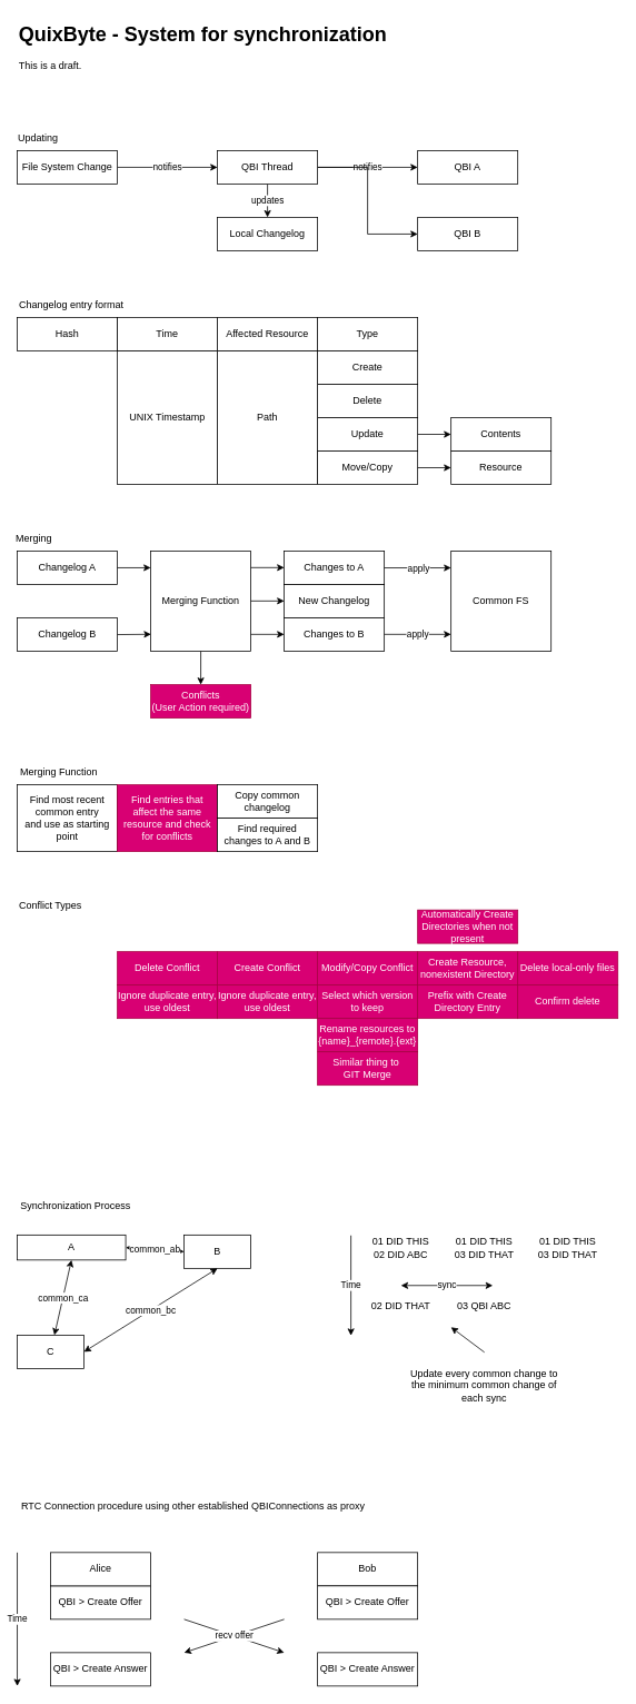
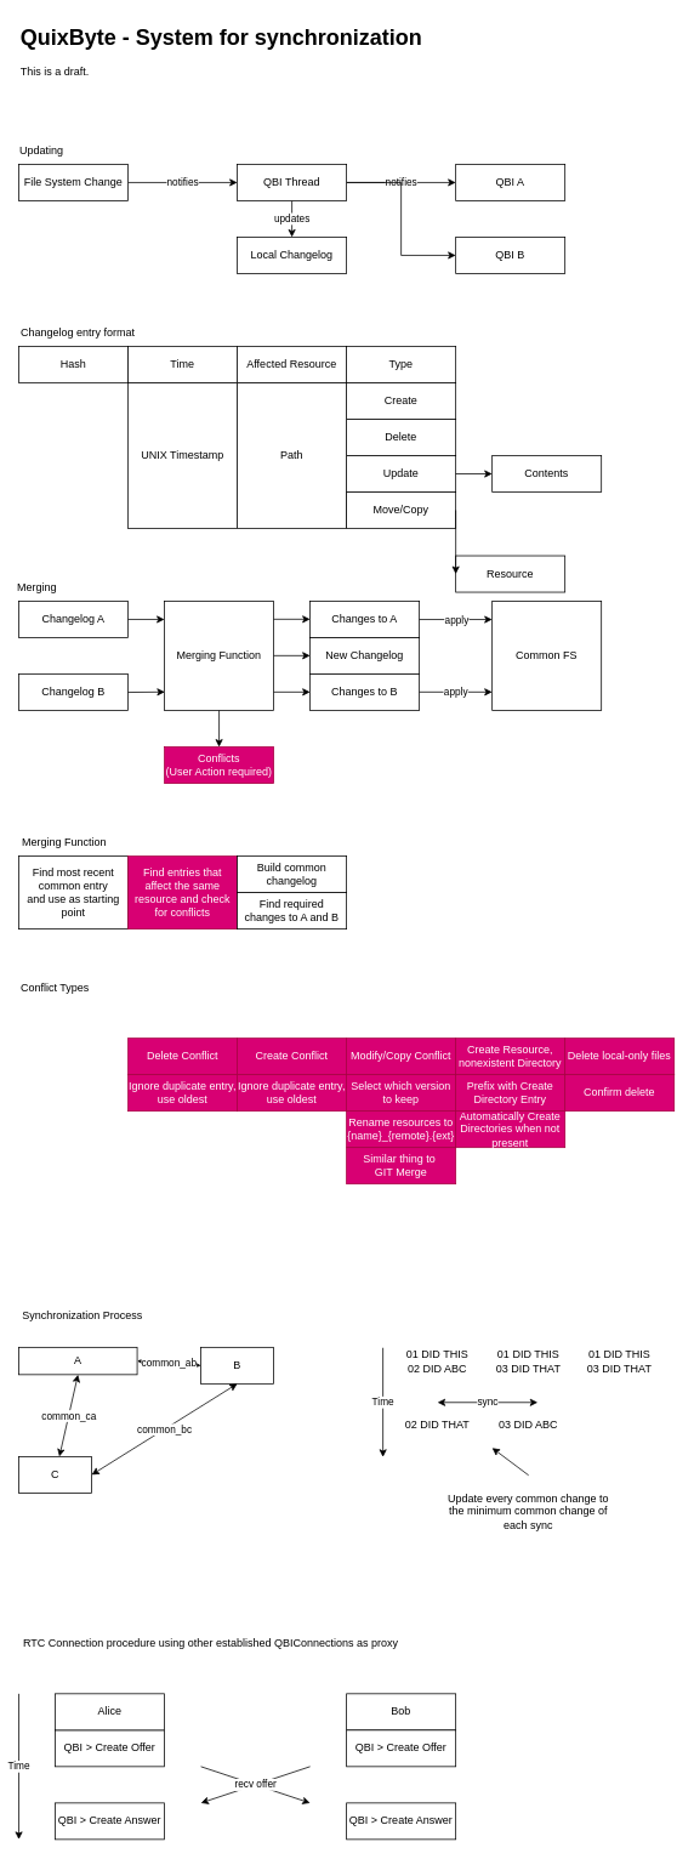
  <mxCell id="0" />
  <mxCell id="1" parent="0" />
  <mxCell id="2" value="&lt;h1 style=&quot;margin-top: 0px;&quot;&gt;QuixByte - System for synchronization&lt;/h1&gt;&lt;p&gt;This is a draft.&lt;/p&gt;" style="text;html=1;whiteSpace=wrap;overflow=hidden;rounded=0;" parent="1" vertex="1"><mxGeometry x="20" y="20" width="460" height="80" as="geometry" /></mxCell>
  <mxCell id="3" value="notifies" style="edgeStyle=orthogonalEdgeStyle;rounded=0;orthogonalLoop=1;jettySize=auto;html=1;exitX=1;exitY=0.5;exitDx=0;exitDy=0;entryX=0;entryY=0.5;entryDx=0;entryDy=0;" parent="1" source="4" target="8" edge="1"><mxGeometry relative="1" as="geometry" /></mxCell>
  <mxCell id="4" value="File System Change" style="rounded=0;whiteSpace=wrap;html=1;" parent="1" vertex="1"><mxGeometry x="20" y="180" width="120" height="40" as="geometry" /></mxCell>
  <mxCell id="5" value="updates" style="edgeStyle=orthogonalEdgeStyle;rounded=0;orthogonalLoop=1;jettySize=auto;html=1;exitX=0.5;exitY=1;exitDx=0;exitDy=0;entryX=0.5;entryY=0;entryDx=0;entryDy=0;" parent="1" source="8" target="9" edge="1"><mxGeometry relative="1" as="geometry" /></mxCell>
  <mxCell id="6" value="notifies" style="edgeStyle=orthogonalEdgeStyle;rounded=0;orthogonalLoop=1;jettySize=auto;html=1;exitX=1;exitY=0.5;exitDx=0;exitDy=0;entryX=0;entryY=0.5;entryDx=0;entryDy=0;" parent="1" source="8" target="10" edge="1"><mxGeometry relative="1" as="geometry" /></mxCell>
  <mxCell id="7" style="edgeStyle=orthogonalEdgeStyle;rounded=0;orthogonalLoop=1;jettySize=auto;html=1;entryX=0;entryY=0.5;entryDx=0;entryDy=0;" parent="1" source="8" target="11" edge="1"><mxGeometry relative="1" as="geometry" /></mxCell>
  <mxCell id="8" value="QBI Thread" style="rounded=0;whiteSpace=wrap;html=1;" parent="1" vertex="1"><mxGeometry x="260" y="180" width="120" height="40" as="geometry" /></mxCell>
  <mxCell id="9" value="Local Changelog" style="rounded=0;whiteSpace=wrap;html=1;" parent="1" vertex="1"><mxGeometry x="260" y="260" width="120" height="40" as="geometry" /></mxCell>
  <mxCell id="10" value="QBI A" style="rounded=0;whiteSpace=wrap;html=1;" parent="1" vertex="1"><mxGeometry x="500" y="180" width="120" height="40" as="geometry" /></mxCell>
  <mxCell id="11" value="QBI B" style="rounded=0;whiteSpace=wrap;html=1;" parent="1" vertex="1"><mxGeometry x="500" y="260" width="120" height="40" as="geometry" /></mxCell>
  <mxCell id="12" value="Changelog entry format" style="text;html=1;align=center;verticalAlign=middle;whiteSpace=wrap;rounded=0;" parent="1" vertex="1"><mxGeometry x="20" y="350" width="130" height="30" as="geometry" /></mxCell>
  <mxCell id="13" value="Updating" style="text;html=1;align=center;verticalAlign=middle;whiteSpace=wrap;rounded=0;" parent="1" vertex="1"><mxGeometry x="20" y="150" width="50" height="30" as="geometry" /></mxCell>
  <mxCell id="14" value="Hash" style="rounded=0;whiteSpace=wrap;html=1;" parent="1" vertex="1"><mxGeometry x="20" y="380" width="120" height="40" as="geometry" /></mxCell>
  <mxCell id="15" value="Type" style="rounded=0;whiteSpace=wrap;html=1;" parent="1" vertex="1"><mxGeometry x="380" y="380" width="120" height="40" as="geometry" /></mxCell>
  <mxCell id="16" value="Create" style="rounded=0;whiteSpace=wrap;html=1;" parent="1" vertex="1"><mxGeometry x="380" y="420" width="120" height="40" as="geometry" /></mxCell>
  <mxCell id="17" value="Delete" style="rounded=0;whiteSpace=wrap;html=1;" parent="1" vertex="1"><mxGeometry x="380" y="460" width="120" height="40" as="geometry" /></mxCell>
  <mxCell id="18" value="Update" style="rounded=0;whiteSpace=wrap;html=1;" parent="1" vertex="1"><mxGeometry x="380" y="500" width="120" height="40" as="geometry" /></mxCell>
  <mxCell id="19" value="Affected Resource" style="rounded=0;whiteSpace=wrap;html=1;" parent="1" vertex="1"><mxGeometry x="260" y="380" width="120" height="40" as="geometry" /></mxCell>
  <mxCell id="20" value="Path" style="rounded=0;whiteSpace=wrap;html=1;" parent="1" vertex="1"><mxGeometry x="260" y="420" width="120" height="160" as="geometry" /></mxCell>
  <mxCell id="21" value="Contents" style="rounded=0;whiteSpace=wrap;html=1;" parent="1" vertex="1"><mxGeometry x="540" y="500" width="120" height="40" as="geometry" /></mxCell>
  <mxCell id="22" value="" style="endArrow=classic;html=1;rounded=0;entryX=0;entryY=0.5;entryDx=0;entryDy=0;exitX=1;exitY=0.5;exitDx=0;exitDy=0;" parent="1" source="18" target="21" edge="1"><mxGeometry width="50" height="50" relative="1" as="geometry"><mxPoint x="500" y="525" as="sourcePoint" /><mxPoint x="550" y="475" as="targetPoint" /></mxGeometry></mxCell>
  <mxCell id="23" value="Move/Copy" style="rounded=0;whiteSpace=wrap;html=1;" parent="1" vertex="1"><mxGeometry x="380" y="540" width="120" height="40" as="geometry" /></mxCell>
- <mxCell id="24" value="Resource" style="rounded=0;whiteSpace=wrap;html=1;" parent="1" vertex="1"><mxGeometry x="540" y="540" width="120" height="40" as="geometry" /></mxCell>
+ <mxCell id="24" value="Resource" style="rounded=0;whiteSpace=wrap;html=1;" parent="1" vertex="1"><mxGeometry x="500" y="610" width="120" height="40" as="geometry" /></mxCell>
  <mxCell id="25" value="" style="endArrow=classic;html=1;rounded=0;entryX=0;entryY=0.5;entryDx=0;entryDy=0;exitX=1;exitY=0.5;exitDx=0;exitDy=0;" parent="1" source="23" target="24" edge="1"><mxGeometry width="50" height="50" relative="1" as="geometry"><mxPoint x="400" y="410" as="sourcePoint" /><mxPoint x="450" y="360" as="targetPoint" /></mxGeometry></mxCell>
  <mxCell id="26" value="Merging" style="text;html=1;align=center;verticalAlign=middle;whiteSpace=wrap;rounded=0;" parent="1" vertex="1"><mxGeometry x="20" y="630" width="40" height="30" as="geometry" /></mxCell>
  <mxCell id="27" value="Changelog A" style="rounded=0;whiteSpace=wrap;html=1;" parent="1" vertex="1"><mxGeometry x="20" y="660" width="120" height="40" as="geometry" /></mxCell>
  <mxCell id="28" value="Changelog B" style="rounded=0;whiteSpace=wrap;html=1;" parent="1" vertex="1"><mxGeometry x="20" y="740" width="120" height="40" as="geometry" /></mxCell>
  <mxCell id="29" value="Merging Function" style="rounded=0;whiteSpace=wrap;html=1;" parent="1" vertex="1"><mxGeometry x="180" y="660" width="120" height="120" as="geometry" /></mxCell>
  <mxCell id="30" value="Changes to A" style="rounded=0;whiteSpace=wrap;html=1;" parent="1" vertex="1"><mxGeometry x="340" y="660" width="120" height="40" as="geometry" /></mxCell>
  <mxCell id="31" value="Changes to B" style="rounded=0;whiteSpace=wrap;html=1;" parent="1" vertex="1"><mxGeometry x="340" y="740" width="120" height="40" as="geometry" /></mxCell>
  <mxCell id="32" value="Time" style="rounded=0;whiteSpace=wrap;html=1;" parent="1" vertex="1"><mxGeometry x="140" y="380" width="120" height="40" as="geometry" /></mxCell>
  <mxCell id="33" value="UNIX Timestamp" style="rounded=0;whiteSpace=wrap;html=1;" parent="1" vertex="1"><mxGeometry x="140" y="420" width="120" height="160" as="geometry" /></mxCell>
  <mxCell id="34" value="" style="endArrow=classic;html=1;rounded=0;exitX=1;exitY=0.5;exitDx=0;exitDy=0;entryX=0.003;entryY=0.83;entryDx=0;entryDy=0;entryPerimeter=0;" parent="1" source="28" target="29" edge="1"><mxGeometry width="50" height="50" relative="1" as="geometry"><mxPoint x="190" y="760" as="sourcePoint" /><mxPoint x="240" y="710" as="targetPoint" /></mxGeometry></mxCell>
  <mxCell id="35" value="" style="endArrow=classic;html=1;rounded=0;exitX=1;exitY=0.5;exitDx=0;exitDy=0;entryX=0.003;entryY=0.83;entryDx=0;entryDy=0;entryPerimeter=0;" parent="1" edge="1"><mxGeometry width="50" height="50" relative="1" as="geometry"><mxPoint x="140" y="679.9" as="sourcePoint" /><mxPoint x="180" y="679.9" as="targetPoint" /></mxGeometry></mxCell>
  <mxCell id="36" value="" style="endArrow=classic;html=1;rounded=0;exitX=1;exitY=0.5;exitDx=0;exitDy=0;entryX=0.003;entryY=0.83;entryDx=0;entryDy=0;entryPerimeter=0;" parent="1" edge="1"><mxGeometry width="50" height="50" relative="1" as="geometry"><mxPoint x="300" y="679.71" as="sourcePoint" /><mxPoint x="340" y="679.71" as="targetPoint" /></mxGeometry></mxCell>
  <mxCell id="37" value="" style="endArrow=classic;html=1;rounded=0;exitX=1;exitY=0.5;exitDx=0;exitDy=0;entryX=0.003;entryY=0.83;entryDx=0;entryDy=0;entryPerimeter=0;" parent="1" edge="1"><mxGeometry width="50" height="50" relative="1" as="geometry"><mxPoint x="300" y="719.71" as="sourcePoint" /><mxPoint x="340" y="719.71" as="targetPoint" /></mxGeometry></mxCell>
  <mxCell id="38" value="" style="endArrow=classic;html=1;rounded=0;exitX=1;exitY=0.5;exitDx=0;exitDy=0;entryX=0.003;entryY=0.83;entryDx=0;entryDy=0;entryPerimeter=0;" parent="1" edge="1"><mxGeometry width="50" height="50" relative="1" as="geometry"><mxPoint x="300" y="759.71" as="sourcePoint" /><mxPoint x="340" y="759.71" as="targetPoint" /></mxGeometry></mxCell>
  <mxCell id="39" value="Merging Function" style="text;html=1;align=center;verticalAlign=middle;whiteSpace=wrap;rounded=0;" parent="1" vertex="1"><mxGeometry x="20" y="910" width="100" height="30" as="geometry" /></mxCell>
  <mxCell id="40" value="Find most recent common entry&lt;div&gt;and use as starting point&lt;/div&gt;" style="rounded=0;whiteSpace=wrap;html=1;" parent="1" vertex="1"><mxGeometry x="20" y="940" width="120" height="80" as="geometry" /></mxCell>
  <mxCell id="41" value="New Changelog" style="rounded=0;whiteSpace=wrap;html=1;" parent="1" vertex="1"><mxGeometry x="340" y="700" width="120" height="40" as="geometry" /></mxCell>
  <mxCell id="42" value="Find entries that affect the same resource and check for conflicts" style="rounded=0;whiteSpace=wrap;html=1;fillColor=#d80073;fontColor=#ffffff;strokeColor=#A50040;" parent="1" vertex="1"><mxGeometry x="140" y="940" width="120" height="80" as="geometry" /></mxCell>
  <mxCell id="43" value="" style="endArrow=classic;html=1;rounded=0;exitX=0.5;exitY=1;exitDx=0;exitDy=0;" parent="1" source="29" target="44" edge="1"><mxGeometry width="50" height="50" relative="1" as="geometry"><mxPoint x="330" y="910" as="sourcePoint" /><mxPoint x="240" y="820" as="targetPoint" /></mxGeometry></mxCell>
  <mxCell id="44" value="Conflicts&lt;div&gt;(User Action required)&lt;/div&gt;" style="rounded=0;whiteSpace=wrap;html=1;fillColor=#d80073;fontColor=#ffffff;strokeColor=#A50040;" parent="1" vertex="1"><mxGeometry x="180" y="820" width="120" height="40" as="geometry" /></mxCell>
- <mxCell id="45" value="Copy common changelog" style="rounded=0;whiteSpace=wrap;html=1;" parent="1" vertex="1"><mxGeometry x="260" y="940" width="120" height="40" as="geometry" /></mxCell>
+ <mxCell id="45" value="Build common changelog" style="rounded=0;whiteSpace=wrap;html=1;" parent="1" vertex="1"><mxGeometry x="260" y="940" width="120" height="40" as="geometry" /></mxCell>
  <mxCell id="46" value="Find required changes to A and B" style="rounded=0;whiteSpace=wrap;html=1;" parent="1" vertex="1"><mxGeometry x="260" y="980" width="120" height="40" as="geometry" /></mxCell>
  <mxCell id="47" value="Common FS" style="rounded=0;whiteSpace=wrap;html=1;" parent="1" vertex="1"><mxGeometry x="540" y="660" width="120" height="120" as="geometry" /></mxCell>
  <mxCell id="48" value="" style="endArrow=classic;html=1;rounded=0;exitX=1;exitY=0.5;exitDx=0;exitDy=0;" parent="1" source="30" edge="1"><mxGeometry width="50" height="50" relative="1" as="geometry"><mxPoint x="480" y="680" as="sourcePoint" /><mxPoint x="540" y="680" as="targetPoint" /></mxGeometry></mxCell>
  <mxCell id="49" value="apply" style="edgeLabel;html=1;align=center;verticalAlign=middle;resizable=0;points=[];" parent="48" vertex="1" connectable="0"><mxGeometry x="0.097" y="1" relative="1" as="geometry"><mxPoint x="-4" y="1" as="offset" /></mxGeometry></mxCell>
  <mxCell id="50" value="apply" style="endArrow=classic;html=1;rounded=0;exitX=1;exitY=0.5;exitDx=0;exitDy=0;" parent="1" edge="1"><mxGeometry width="50" height="50" relative="1" as="geometry"><mxPoint x="460" y="759.67" as="sourcePoint" /><mxPoint x="540" y="759.67" as="targetPoint" /></mxGeometry></mxCell>
  <mxCell id="51" value="Conflict Types" style="text;html=1;align=center;verticalAlign=middle;whiteSpace=wrap;rounded=0;" parent="1" vertex="1"><mxGeometry x="20" y="1070" width="80" height="30" as="geometry" /></mxCell>
  <mxCell id="52" value="Modify/Copy Conflict" style="rounded=0;whiteSpace=wrap;html=1;fillColor=#d80073;fontColor=#ffffff;strokeColor=#A50040;" parent="1" vertex="1"><mxGeometry x="380" y="1140" width="120" height="40" as="geometry" /></mxCell>
  <mxCell id="53" value="Select which version to keep" style="rounded=0;whiteSpace=wrap;html=1;fillColor=#d80073;fontColor=#ffffff;strokeColor=#A50040;" parent="1" vertex="1"><mxGeometry x="380" y="1180" width="120" height="40" as="geometry" /></mxCell>
  <mxCell id="54" value="Rename resources to {name}_{remote}.{ext}" style="rounded=0;whiteSpace=wrap;html=1;fillColor=#d80073;fontColor=#ffffff;strokeColor=#A50040;" parent="1" vertex="1"><mxGeometry x="380" y="1220" width="120" height="40" as="geometry" /></mxCell>
  <mxCell id="55" value="Create Resource, nonexistent Directory" style="rounded=0;whiteSpace=wrap;html=1;fillColor=#d80073;fontColor=#ffffff;strokeColor=#A50040;" parent="1" vertex="1"><mxGeometry x="500" y="1140" width="120" height="40" as="geometry" /></mxCell>
  <mxCell id="56" value="Prefix with Create Directory Entry" style="rounded=0;whiteSpace=wrap;html=1;fillColor=#d80073;fontColor=#ffffff;strokeColor=#A50040;" parent="1" vertex="1"><mxGeometry x="500" y="1180" width="120" height="40" as="geometry" /></mxCell>
- <mxCell id="57" value="Automatically Create Directories when not present" style="rounded=0;whiteSpace=wrap;html=1;fillColor=#d80073;fontColor=#ffffff;strokeColor=#A50040;" parent="1" vertex="1"><mxGeometry x="500" y="1090" width="120" height="40" as="geometry" /></mxCell>
+ <mxCell id="57" value="Automatically Create Directories when not present" style="rounded=0;whiteSpace=wrap;html=1;fillColor=#d80073;fontColor=#ffffff;strokeColor=#A50040;" parent="1" vertex="1"><mxGeometry x="500" y="1220" width="120" height="40" as="geometry" /></mxCell>
  <mxCell id="58" value="Delete local-only files" style="rounded=0;whiteSpace=wrap;html=1;fillColor=#d80073;fontColor=#ffffff;strokeColor=#A50040;" parent="1" vertex="1"><mxGeometry x="620" y="1140" width="120" height="40" as="geometry" /></mxCell>
  <mxCell id="59" value="Confirm delete" style="rounded=0;whiteSpace=wrap;html=1;fillColor=#d80073;fontColor=#ffffff;strokeColor=#A50040;" parent="1" vertex="1"><mxGeometry x="620" y="1180" width="120" height="40" as="geometry" /></mxCell>
  <mxCell id="60" value="Create Conflict" style="rounded=0;whiteSpace=wrap;html=1;fillColor=#d80073;fontColor=#ffffff;strokeColor=#A50040;" parent="1" vertex="1"><mxGeometry x="260" y="1140" width="120" height="40" as="geometry" /></mxCell>
  <mxCell id="61" value="Ignore duplicate entry, use oldest" style="rounded=0;whiteSpace=wrap;html=1;fillColor=#d80073;fontColor=#ffffff;strokeColor=#A50040;" parent="1" vertex="1"><mxGeometry x="260" y="1180" width="120" height="40" as="geometry" /></mxCell>
  <mxCell id="62" value="Delete Conflict" style="rounded=0;whiteSpace=wrap;html=1;fillColor=#d80073;fontColor=#ffffff;strokeColor=#A50040;" parent="1" vertex="1"><mxGeometry x="140" y="1140" width="120" height="40" as="geometry" /></mxCell>
  <mxCell id="63" value="Ignore duplicate entry, use oldest" style="rounded=0;whiteSpace=wrap;html=1;fillColor=#d80073;fontColor=#ffffff;strokeColor=#A50040;" parent="1" vertex="1"><mxGeometry x="140" y="1180" width="120" height="40" as="geometry" /></mxCell>
  <mxCell id="64" value="Similar thing to&amp;nbsp;&lt;div&gt;GIT Merge&lt;/div&gt;" style="rounded=0;whiteSpace=wrap;html=1;fillColor=#d80073;fontColor=#ffffff;strokeColor=#A50040;" parent="1" vertex="1"><mxGeometry x="380" y="1260" width="120" height="40" as="geometry" /></mxCell>
  <mxCell id="65" value="A" style="rounded=0;whiteSpace=wrap;html=1;" vertex="1" parent="1"><mxGeometry x="20" y="1479.47" width="130" height="30" as="geometry" /></mxCell>
  <mxCell id="66" value="B" style="rounded=0;whiteSpace=wrap;html=1;" vertex="1" parent="1"><mxGeometry x="220" y="1479.47" width="80" height="40" as="geometry" /></mxCell>
  <mxCell id="67" value="common_ca" style="endArrow=classic;startArrow=classic;html=1;rounded=0;entryX=0.5;entryY=1;entryDx=0;entryDy=0;" edge="1" parent="1" source="79" target="65"><mxGeometry width="50" height="50" relative="1" as="geometry"><mxPoint x="40" y="1639.47" as="sourcePoint" /><mxPoint x="40" y="1519.47" as="targetPoint" /></mxGeometry></mxCell>
  <mxCell id="68" value="common_ab" style="endArrow=classic;startArrow=classic;html=1;rounded=0;entryX=0;entryY=0.5;entryDx=0;entryDy=0;exitX=1;exitY=0.5;exitDx=0;exitDy=0;" edge="1" parent="1" source="65" target="66"><mxGeometry width="50" height="50" relative="1" as="geometry"><mxPoint x="100" y="1479.26" as="sourcePoint" /><mxPoint x="260" y="1479.47" as="targetPoint" /></mxGeometry></mxCell>
  <mxCell id="69" value="common_bc" style="endArrow=classic;startArrow=classic;html=1;rounded=0;entryX=0.5;entryY=1;entryDx=0;entryDy=0;exitX=1;exitY=0.5;exitDx=0;exitDy=0;" edge="1" parent="1" source="79" target="66"><mxGeometry width="50" height="50" relative="1" as="geometry"><mxPoint x="100" y="1639.47" as="sourcePoint" /><mxPoint x="150" y="1589.47" as="targetPoint" /></mxGeometry></mxCell>
  <mxCell id="70" value="01 DID THIS&lt;div&gt;02 DID ABC&lt;/div&gt;" style="text;html=1;align=center;verticalAlign=middle;whiteSpace=wrap;rounded=0;" vertex="1" parent="1"><mxGeometry x="440" y="1480" width="80" height="30" as="geometry" /></mxCell>
  <mxCell id="71" value="01 DID THIS&lt;div&gt;03 DID THAT&lt;/div&gt;" style="text;html=1;align=center;verticalAlign=middle;whiteSpace=wrap;rounded=0;" vertex="1" parent="1"><mxGeometry x="540" y="1480" width="80" height="30" as="geometry" /></mxCell>
  <mxCell id="72" value="01 DID THIS&lt;div&gt;03 DID THAT&lt;/div&gt;" style="text;html=1;align=center;verticalAlign=middle;whiteSpace=wrap;rounded=0;" vertex="1" parent="1"><mxGeometry x="640" y="1480" width="80" height="30" as="geometry" /></mxCell>
  <mxCell id="73" value="Time" style="endArrow=classic;html=1;rounded=0;" edge="1" parent="1"><mxGeometry width="50" height="50" relative="1" as="geometry"><mxPoint x="420" y="1480" as="sourcePoint" /><mxPoint x="420" y="1600" as="targetPoint" /></mxGeometry></mxCell>
- <mxCell id="74" value="03 QBI ABC" style="text;html=1;align=center;verticalAlign=middle;whiteSpace=wrap;rounded=0;" vertex="1" parent="1"><mxGeometry x="540" y="1550" width="80" height="30" as="geometry" /></mxCell>
+ <mxCell id="74" value="03 DID ABC" style="text;html=1;align=center;verticalAlign=middle;whiteSpace=wrap;rounded=0;" vertex="1" parent="1"><mxGeometry x="540" y="1550" width="80" height="30" as="geometry" /></mxCell>
  <mxCell id="75" value="02 DID THAT" style="text;html=1;align=center;verticalAlign=middle;whiteSpace=wrap;rounded=0;" vertex="1" parent="1"><mxGeometry x="440" y="1550" width="80" height="30" as="geometry" /></mxCell>
  <mxCell id="76" value="sync" style="endArrow=classic;startArrow=classic;html=1;rounded=0;" edge="1" parent="1"><mxGeometry width="50" height="50" relative="1" as="geometry"><mxPoint x="480" y="1540" as="sourcePoint" /><mxPoint x="590" y="1540" as="targetPoint" /></mxGeometry></mxCell>
  <mxCell id="77" value="Update every common change to the minimum common change of each sync" style="text;html=1;align=center;verticalAlign=middle;whiteSpace=wrap;rounded=0;" vertex="1" parent="1"><mxGeometry x="490" y="1640" width="180" height="40" as="geometry" /></mxCell>
  <mxCell id="78" value="" style="endArrow=classic;startArrow=classic;html=1;rounded=0;" edge="1" parent="1" target="79"><mxGeometry width="50" height="50" relative="1" as="geometry"><mxPoint x="40" y="1639.47" as="sourcePoint" /><mxPoint x="40" y="1519.47" as="targetPoint" /></mxGeometry></mxCell>
  <mxCell id="79" value="C" style="rounded=0;whiteSpace=wrap;html=1;" vertex="1" parent="1"><mxGeometry x="20" y="1599.47" width="80" height="40" as="geometry" /></mxCell>
  <mxCell id="80" value="" style="endArrow=classic;html=1;rounded=0;" edge="1" parent="1"><mxGeometry width="50" height="50" relative="1" as="geometry"><mxPoint x="580" y="1620" as="sourcePoint" /><mxPoint x="540" y="1590" as="targetPoint" /></mxGeometry></mxCell>
  <mxCell id="81" value="Synchronization Process" style="text;html=1;align=center;verticalAlign=middle;whiteSpace=wrap;rounded=0;" vertex="1" parent="1"><mxGeometry x="20" y="1430" width="140" height="30" as="geometry" /></mxCell>
  <mxCell id="82" value="RTC Connection procedure using other established QBIConnections as proxy" style="text;html=1;align=center;verticalAlign=middle;whiteSpace=wrap;rounded=0;" vertex="1" parent="1"><mxGeometry x="21" y="1790" width="420" height="30" as="geometry" /></mxCell>
  <mxCell id="83" value="Time" style="endArrow=classic;html=1;rounded=0;" edge="1" parent="1"><mxGeometry width="50" height="50" relative="1" as="geometry"><mxPoint x="20" y="1860" as="sourcePoint" /><mxPoint x="20" y="2020" as="targetPoint" /></mxGeometry></mxCell>
  <mxCell id="84" value="QBI &amp;gt; Create Offer" style="rounded=0;whiteSpace=wrap;html=1;" vertex="1" parent="1"><mxGeometry x="60" y="1900" width="120" height="40" as="geometry" /></mxCell>
  <mxCell id="85" value="Alice" style="rounded=0;whiteSpace=wrap;html=1;" vertex="1" parent="1"><mxGeometry x="60" y="1860" width="120" height="40" as="geometry" /></mxCell>
  <mxCell id="86" value="Bob" style="rounded=0;whiteSpace=wrap;html=1;" vertex="1" parent="1"><mxGeometry x="380" y="1860" width="120" height="40" as="geometry" /></mxCell>
  <mxCell id="87" value="QBI &amp;gt; Create Offer" style="rounded=0;whiteSpace=wrap;html=1;" vertex="1" parent="1"><mxGeometry x="380" y="1900" width="120" height="40" as="geometry" /></mxCell>
  <mxCell id="88" value="QBI &amp;gt; Create Answer" style="rounded=0;whiteSpace=wrap;html=1;" vertex="1" parent="1"><mxGeometry x="60" y="1980" width="120" height="40" as="geometry" /></mxCell>
  <mxCell id="89" value="recv offer" style="endArrow=classic;html=1;rounded=0;" edge="1" parent="1"><mxGeometry width="50" height="50" relative="1" as="geometry"><mxPoint x="340" y="1940" as="sourcePoint" /><mxPoint x="220" y="1980" as="targetPoint" /></mxGeometry></mxCell>
  <mxCell id="90" value="recv offer" style="endArrow=classic;html=1;rounded=0;" edge="1" parent="1"><mxGeometry width="50" height="50" relative="1" as="geometry"><mxPoint x="220" y="1940" as="sourcePoint" /><mxPoint x="340" y="1980" as="targetPoint" /></mxGeometry></mxCell>
  <mxCell id="91" value="QBI &amp;gt; Create Answer" style="rounded=0;whiteSpace=wrap;html=1;" vertex="1" parent="1"><mxGeometry x="380" y="1980" width="120" height="40" as="geometry" /></mxCell>
